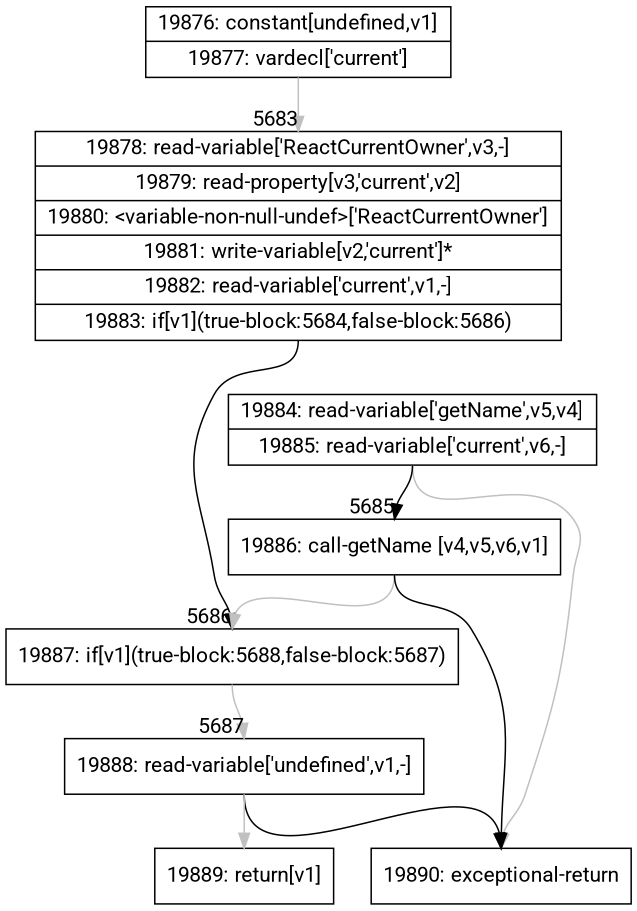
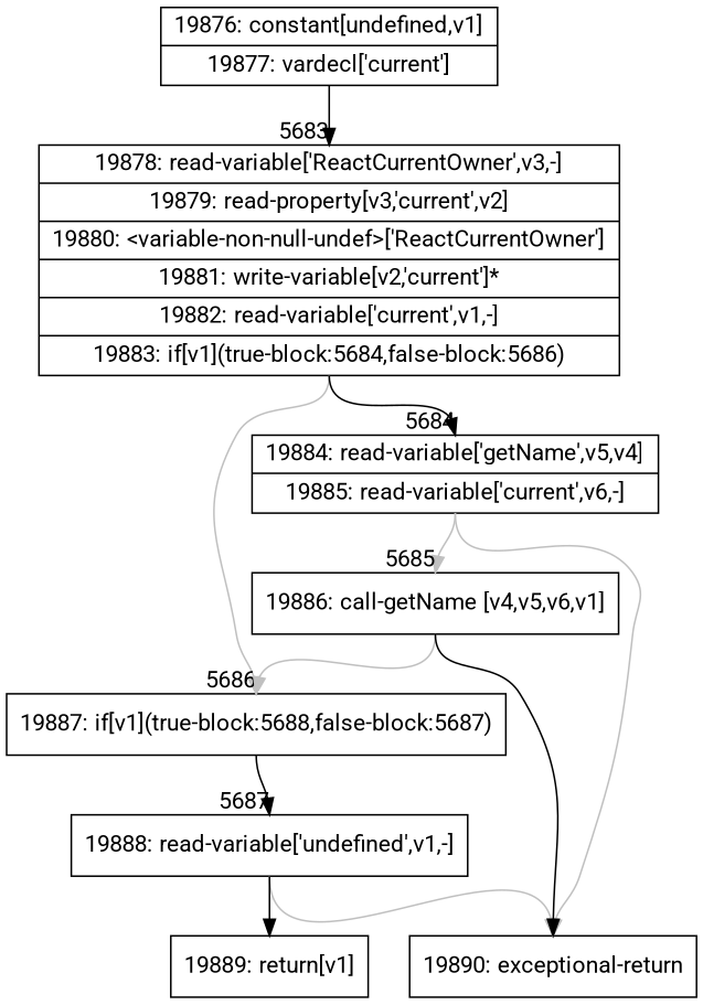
  digraph {
    fontname=Roboto
    rankdir=TD
    node [fontname=Roboto shape=record]
    edge [fontname=Roboto headport=n tailport=s]
    n1 [label="{19876: constant[undefined,v1]|19877: vardecl['current']}"]
    n2 [label="{19878: read-variable['ReactCurrentOwner',v3,-]|19879: read-property[v3,'current',v2]|19880: \<variable-non-null-undef\>['ReactCurrentOwner']|19881: write-variable[v2,'current']*|19882: read-variable['current',v1,-]|19883: if[v1](true-block:5684,false-block:5686)}"]
    n3 [label="{19887: if[v1](true-block:5688,false-block:5687)}"]
    n4 [label="{19884: read-variable['getName',v5,v4]|19885: read-variable['current',v6,-]}"]
    n5 [label="{19888: read-variable['undefined',v1,-]}"]
    n6 [label="{19890: exceptional-return}"]
    n7 [label="{19886: call-getName [v4,v5,v6,v1]}"]
    n8 [label="{19889: return[v1]}"]
-   n1 -> n2 [headlabel="      5683" color=gray]
-   n2 -> n3 [headlabel="      5686"]
-   n3 -> n5 [headlabel="      5687" color=gray]
+   n1 -> n2 [headlabel="      5683"]
+   n2 -> n3 [headlabel="      5686" color=gray]
+   n2 -> n4 [headlabel="      5684"]
+   n3 -> n5 [headlabel="      5687"]
    n4 -> n6 [color=gray]
-   n4 -> n7 [headlabel="      5685"]
-   n5 -> n6 [color=black]
-   n5 -> n8 [color=gray]
+   n4 -> n7 [headlabel="      5685" color=gray]
+   n5 -> n6 [color=gray]
+   n5 -> n8
    n7 -> n3 [color=gray]
    n7 -> n6 [color=black]
  }
